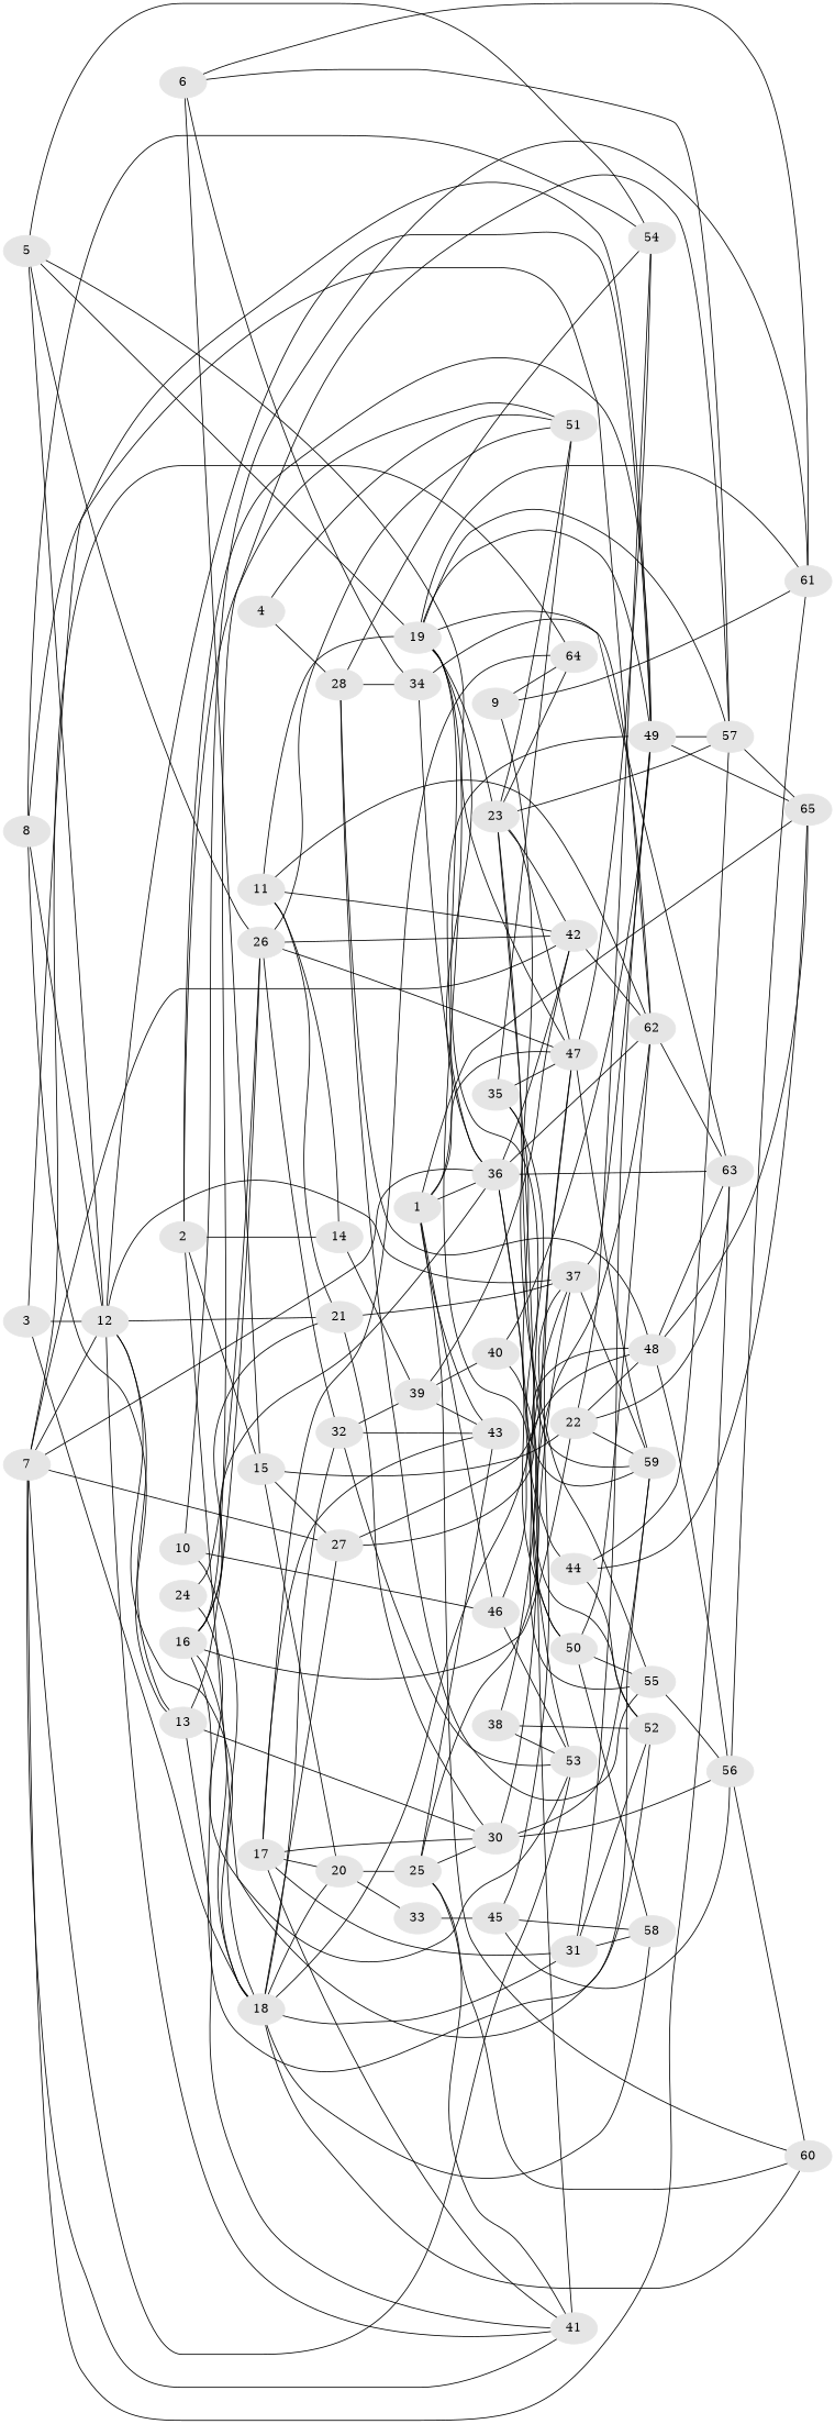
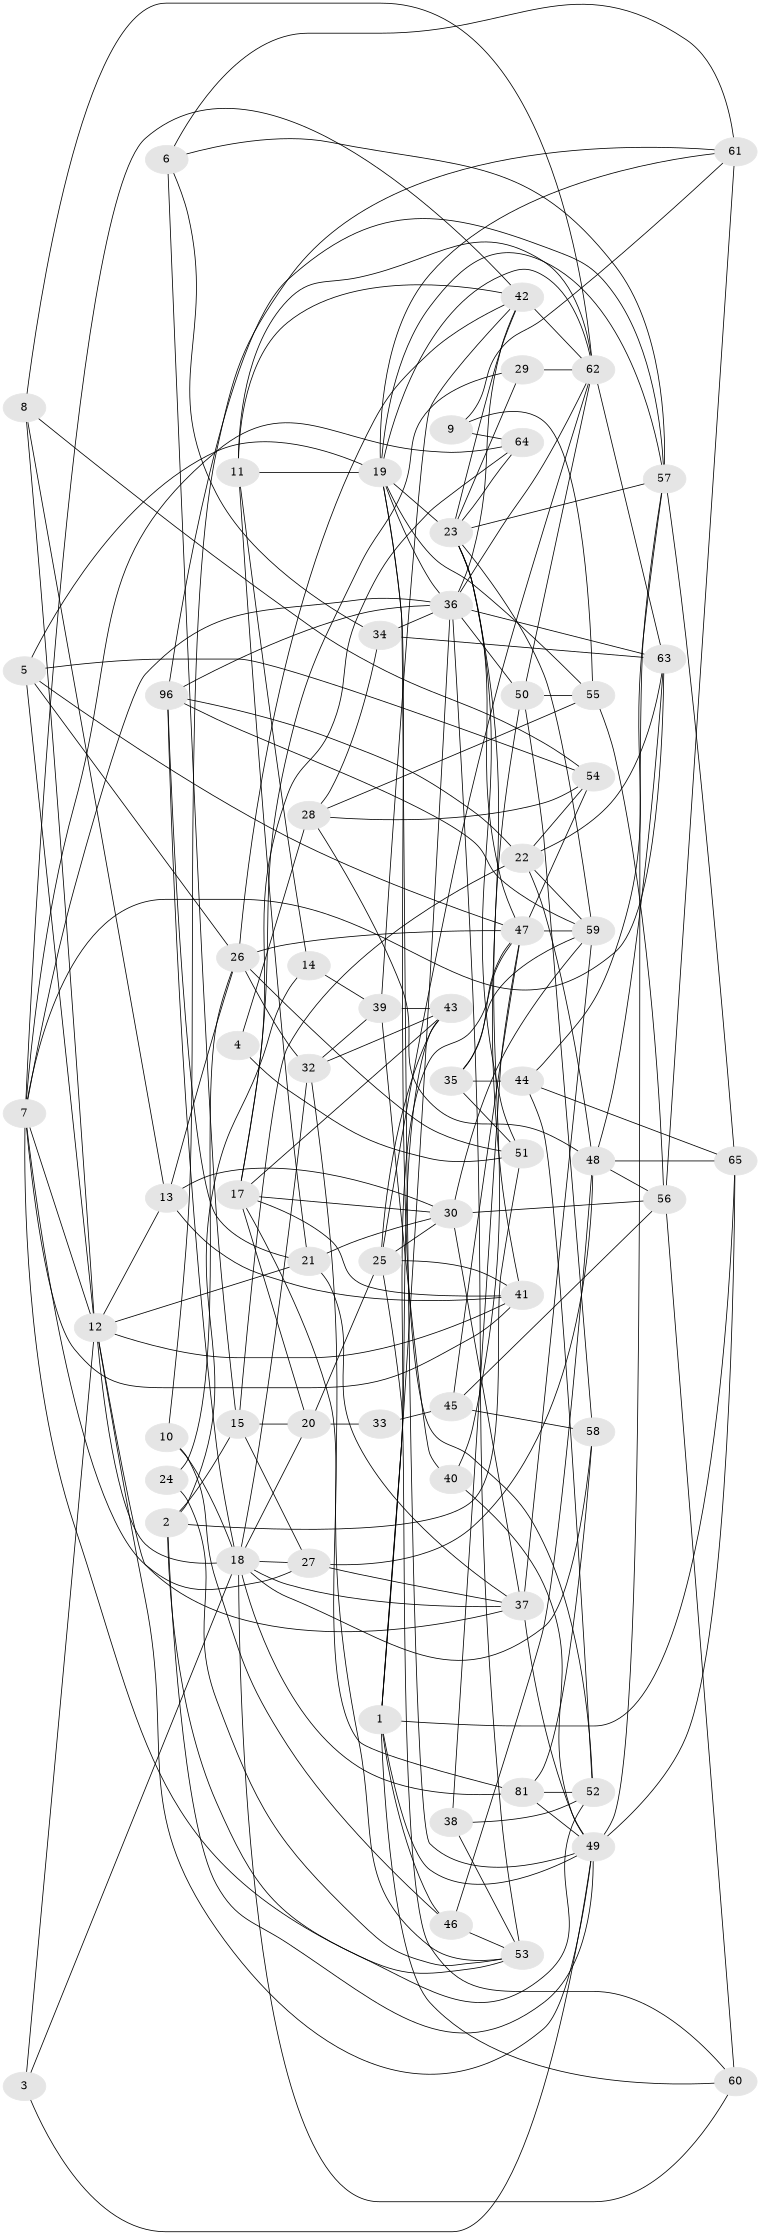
  graph {
    rankdir=LR
    node [color=gray90 style=filled]
    edge [weight=1.0]
    1
    36
    43
    46
    47
    49
    60
    65
    42
    53
    63
    62
    50
    48
    54
    59
    57
    2
    14
    15
    51
    52
    39
    27
    20
    22
    3
    12
    18
    41
    13
    21
    37
-   31
+   31 [label=81]
    32
    58
    4
    28
    34
    55
    5
    19
    26
    61
    23
    6
    7
    64
    8
    30
    9
    56
    10
    11
    40
    25
    33
-   16
+   16 [label=96]
    17
+   29
    45
    24
    35
    44
    38
    1 -- 36 [weight=2.0]
    1 -- 43
    1 -- 46
    1 -- 47
    1 -- 49
    1 -- 60
    1 -- 65
    36 -- 42
    36 -- 53
    36 -- 63
    36 -- 62
    36 -- 50
    46 -- 53
    46 -- 48
    47 -- 54
    47 -- 59
    49 -- 65
    49 -- 57
    42 -- 62
    62 -- 63
    50 -- 62
    50 -- 58 [weight=2.0]
    50 -- 55
    48 -- 65
    48 -- 63
    48 -- 56
    57 -- 65
    2 -- 49
    2 -- 14
    2 -- 15
    2 -- 51
    2 -- 52
    14 -- 39
    15 -- 27
    15 -- 20
    15 -- 22
    39 -- 43
    39 -- 42
    39 -- 40
    27 -- 48
    27 -- 37
    20 -- 25
    20 -- 33
    22 -- 63
    22 -- 48
    22 -- 54
    22 -- 59
    3 -- 49
    3 -- 12
    3 -- 18
    12 -- 49
    12 -- 18
    12 -- 41
    12 -- 13 [weight=2.0]
    12 -- 21
    12 -- 37
    18 -- 60
    18 -- 27
    18 -- 20
    18 -- 37
    18 -- 31
    18 -- 32 [weight=2.0]
    18 -- 58
    13 -- 41
    13 -- 26
    13 -- 30
    21 -- 37
    21 -- 30
    37 -- 49
    37 -- 59
    31 -- 49
    31 -- 52
    31 -- 58 [weight=2.0]
    32 -- 43
    32 -- 53 [weight=2.0]
    32 -- 39
    4 -- 51
    4 -- 28
    28 -- 48
    28 -- 54
    28 -- 34
    28 -- 55
    34 -- 36
    34 -- 63 [weight=2.0]
    55 -- 56
    5 -- 47
    5 -- 54 [weight=2.0]
    5 -- 12
    5 -- 19
    5 -- 26
    19 -- 36
    19 -- 49
    19 -- 62
    19 -- 57
    19 -- 52
    19 -- 55
    19 -- 61
    19 -- 23
    26 -- 47
    26 -- 42 [weight=2.0]
    26 -- 51
    26 -- 32
    23 -- 47
    23 -- 42
    23 -- 59
    23 -- 57
    23 -- 51 [weight=2.0]
    23 -- 41
    23 -- 64
+   23 -- 29
    6 -- 57
    6 -- 15
    6 -- 34
    6 -- 61
    7 -- 36
    7 -- 42
    7 -- 53
    7 -- 63
    7 -- 27
    7 -- 12
    7 -- 41
    7 -- 64
    8 -- 62
    8 -- 54
    8 -- 12
    8 -- 13
    30 -- 59
    30 -- 37
    30 -- 56
    9 -- 55
    9 -- 61 [weight=2.0]
    9 -- 64
    56 -- 60
    56 -- 61
    10 -- 46
    10 -- 18
    10 -- 61
    11 -- 42
    11 -- 62
    11 -- 14
    11 -- 21
    11 -- 19
    40 -- 49
    40 -- 50
    25 -- 43
    25 -- 60
    25 -- 62
    25 -- 41
    25 -- 30
    33 -- 45
    16 -- 36
    16 -- 59
    16 -- 57
    16 -- 22
    16 -- 18
    16 -- 21
    17 -- 43
    17 -- 20
    17 -- 41
    17 -- 31
    17 -- 64
    17 -- 30
+   17 -- 29
+   29 -- 62
    45 -- 47
    45 -- 58
    45 -- 56
    24 -- 53
    24 -- 26
    35 -- 47
    35 -- 59
    35 -- 51
    35 -- 44 [weight=2.0]
    44 -- 65
    44 -- 57
    44 -- 52
    38 -- 47
    38 -- 53
    38 -- 52
  }
